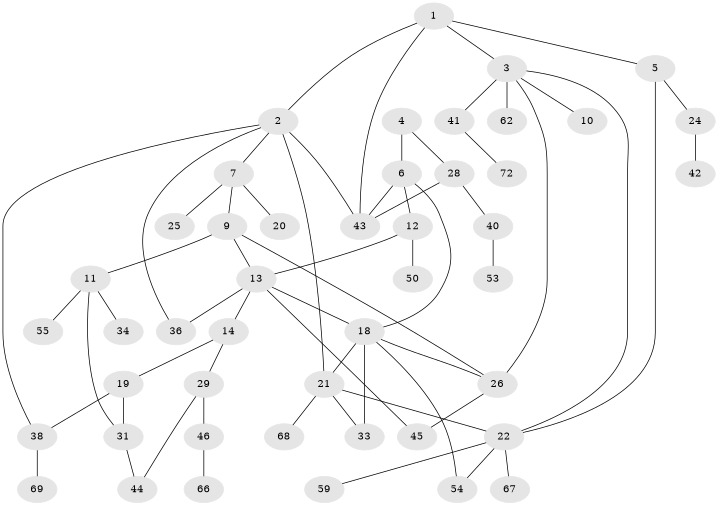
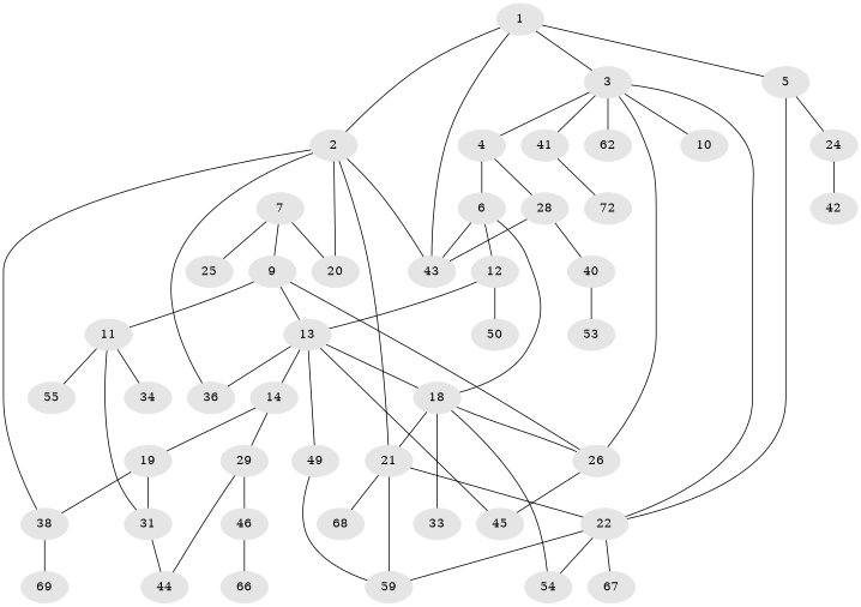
  graph {
    node [color=gray90 style=filled]
    2 [super="+61"]
    43 [super="+51"]
    7 [super="+15"]
    21 [super="+30"]
    36 [super="+63"]
    38 [super="+56"]
    1
    3 [super="+17"]
    5 [super="+58"]
    4
    10
    22
    26 [super="+48"]
    41
    62
    24
    9 [super="+16"]
    20 [super="+35"]
    25
    33
    68
    69
    6 [super="+8"]
    28 [super="+37"]
    54 [super="+71"]
    59 [super="+65"]
    67
    45 [super="+64"]
    72
    12
    18 [super="+57"]
    40 [super="+52"]
    42 [super="+73"]
    13 [super="+27"]
    50
    11 [super="+23"]
    31 [super="+74"]
    34 [super="+47"]
    55 [super="+60"]
    14 [super="+39"]
+   49
    44
    19 [super="+70"]
    29 [super="+32"]
    46
    53
    66
    2 -- 43
-   2 -- 7
+   2 -- 20
    2 -- 21
    2 -- 36
    2 -- 38
    7 -- 9
    7 -- 20
    7 -- 25
    21 -- 22
-   21 -- 33
+   21 -- 59
    21 -- 68
    38 -- 69
    1 -- 2
    1 -- 43
    1 -- 3
    1 -- 5
+   3 -- 4
    3 -- 10
    3 -- 22
    3 -- 26
    3 -- 41
    3 -- 62
    5 -- 22
    5 -- 24
    4 -- 6
    4 -- 28
    22 -- 54
    22 -- 59
    22 -- 67
    26 -- 45
    41 -- 72
    24 -- 42
    9 -- 26
    9 -- 13
    9 -- 11
    6 -- 43
    6 -- 12
    6 -- 18
    28 -- 43
    28 -- 40
    12 -- 13
    12 -- 50
    18 -- 21
    18 -- 26
    18 -- 33
    18 -- 54
    40 -- 53
    13 -- 36
    13 -- 45
    13 -- 18
    13 -- 14
+   13 -- 49
    11 -- 31
    11 -- 34
    11 -- 55
    31 -- 44
    14 -- 19
    14 -- 29
+   49 -- 59
    19 -- 38
    19 -- 31
    29 -- 44
    29 -- 46
    46 -- 66
  }
